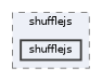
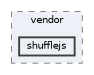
  digraph {
    compound=true
    n1 [color=grey25 fillcolor="#edf0f7" fontname=Helvetica fontsize=10 height=0.2 label=shufflejs shape=box style="filled,bold" width=0.4]
    subgraph cluster_1 {
      bgcolor="#edf0f7"
      fontname=Helvetica
      fontsize=10
-     label=shufflejs
+     label=vendor
      pencolor=grey50
      style="filled,dashed"
      n1
    }
  }
